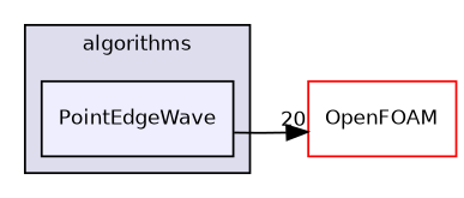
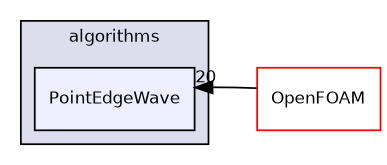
  digraph {
    compound=true
    rankdir=LR
    node [fontname=Helvetica fontsize=10 shape=box]
    n1 [fillcolor="#eeeeff" label=PointEdgeWave pencolor=black style=filled]
    n2 [color=red label=OpenFOAM]
    subgraph cluster_1 {
      bgcolor="#ddddee"
      fontname=Helvetica
      fontsize=10
      label=algorithms
      pencolor=black
      n1
    }
-   n1 -> n2 [headlabel=20 labeldistance=1.5 labelfontname=Helvetica labelfontsize=10]
+   n2 -> n1 [headlabel=20 labeldistance=1.5 labelfontname=Helvetica labelfontsize=10]
  }
